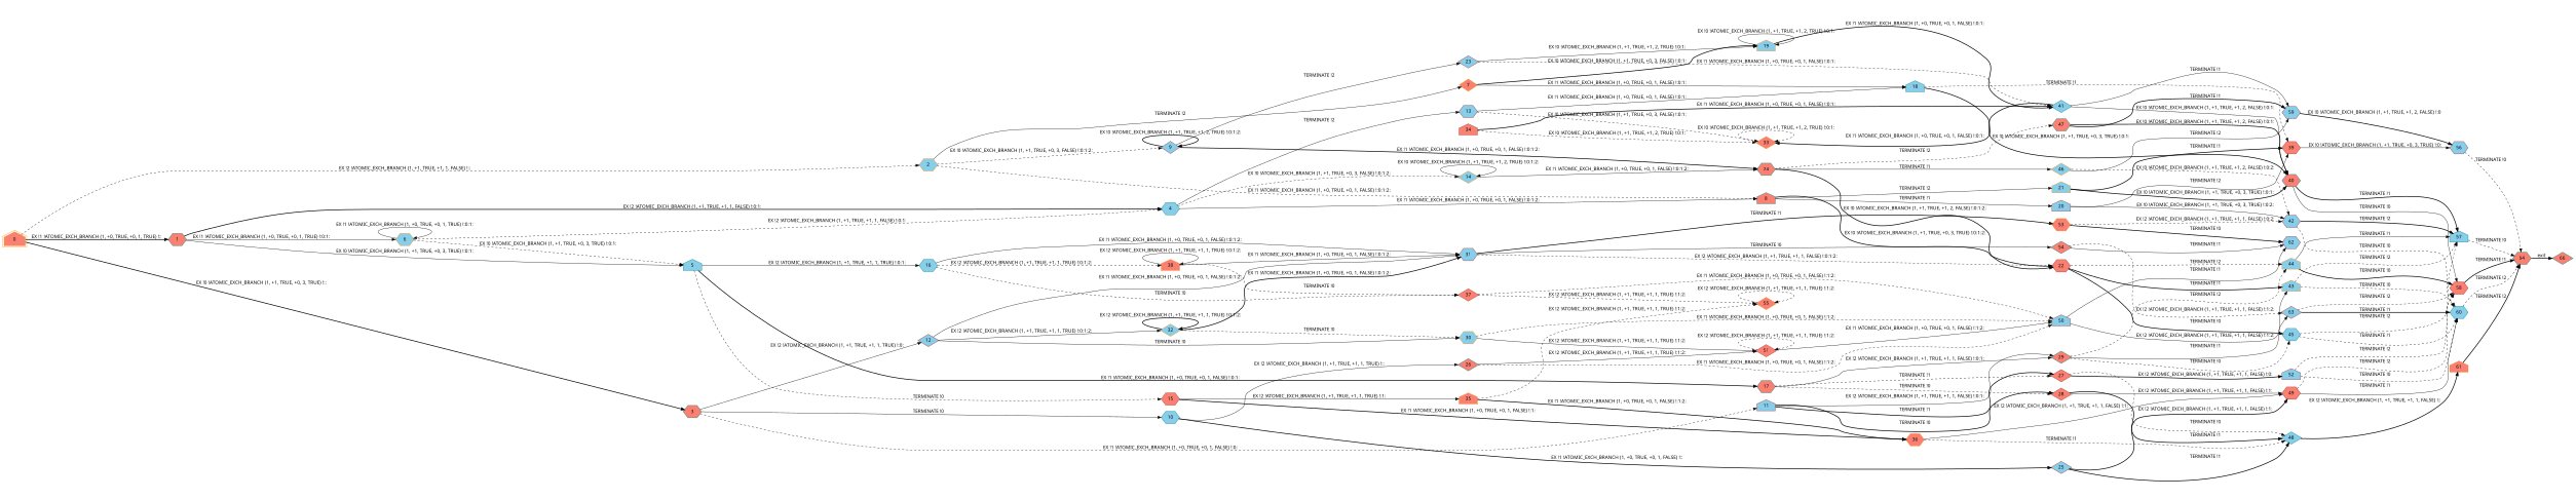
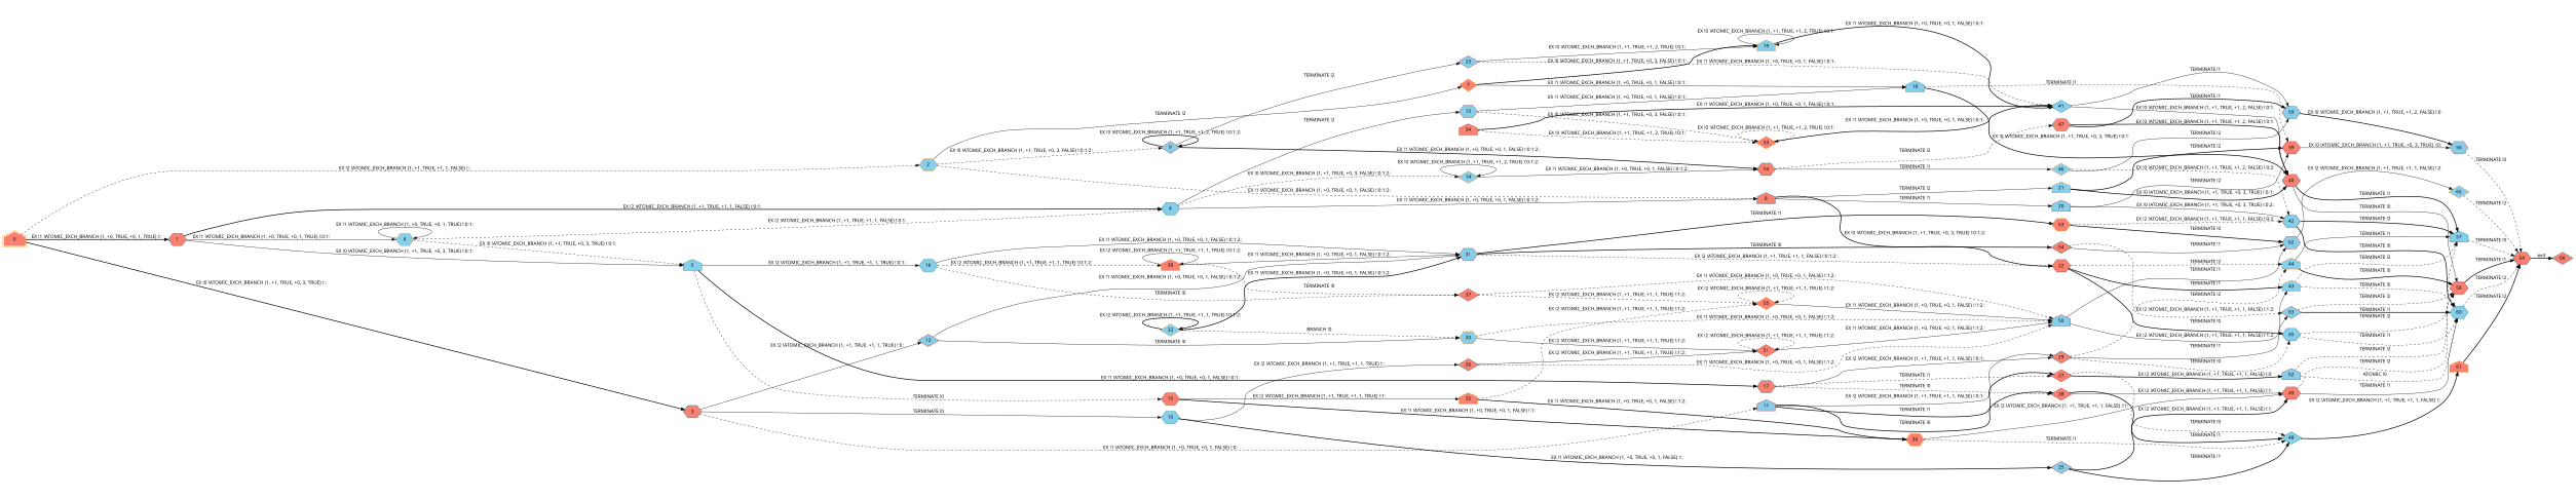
  digraph {
    fontname="Noto Sans"
    rankdir=LR
    node [color=brown fillcolor=skyblue fontname="Noto Sans" shape=hexagon style=filled]
    edge [fontname="Noto Sans" style=solid]
    0 [color=darkorange fillcolor=salmon peripheries=2 shape=house]
    1 [color=teal fillcolor=salmon]
    2 [color=darkorange]
    3 [color=teal fillcolor=salmon]
    4 [color=teal]
    5 [color=teal shape=house]
    6 [color=darkorange]
    7 [color=darkorange fillcolor=salmon shape=diamond]
    8 [color=teal fillcolor=salmon shape=house]
    9 [shape=diamond]
    10 [color=teal]
    11 [shape=house]
    12 [shape=diamond]
    13
    14 [color=darkorange shape=diamond]
    15 [fillcolor=salmon]
    16 [color=teal]
    17 [color=teal fillcolor=salmon]
    18 [color=teal shape=house]
    19 [color=darkorange shape=house]
    20 [shape=house]
    21 [color=darkorange shape=house]
    22 [fillcolor=salmon]
    23 [shape=diamond]
    24 [color=teal fillcolor=salmon]
    25 [shape=diamond]
    26 [color=teal fillcolor=salmon shape=diamond]
    27 [fillcolor=salmon shape=diamond]
    28 [fillcolor=salmon shape=diamond]
    29 [color=teal fillcolor=salmon shape=diamond]
    30 [color=darkorange]
    31
    32 [color=darkorange shape=diamond]
    33 [color=darkorange fillcolor=salmon shape=diamond]
    35 [color=darkorange fillcolor=salmon shape=house]
    36 [color=darkorange fillcolor=salmon]
    37 [fillcolor=salmon shape=diamond]
    38 [color=darkorange fillcolor=salmon shape=house]
    39 [fillcolor=salmon]
    40 [color=teal fillcolor=salmon]
    41 [color=teal shape=diamond]
    42
    43 [color=darkorange shape=house]
    44 [color=darkorange shape=house]
    45 [color=teal]
    46 [color=darkorange shape=diamond]
    47 [color=teal fillcolor=salmon]
    48 [color=teal shape=diamond]
    49 [fillcolor=salmon]
    50 [shape=house]
    51 [fillcolor=salmon shape=diamond]
    52 [shape=house]
    53 [color=darkorange fillcolor=salmon]
    54 [color=teal fillcolor=salmon shape=diamond]
    34 [fillcolor=salmon shape=house]
    55 [color=darkorange fillcolor=salmon shape=diamond]
    56
    57 [color=teal shape=house]
    58 [fillcolor=salmon]
    59
    60 [color=teal]
    61 [color=darkorange fillcolor=salmon shape=house]
    62
    63 [shape=diamond]
    64 [color=teal fillcolor=salmon]
+   65 [color=darkorange shape=diamond]
    66 [color=teal fillcolor=salmon shape=diamond]
    0 -> 1 [label="EX !1 !ATOMIC_EXCH_BRANCH (1, +0, TRUE, +0, 1, TRUE) !::" style=bold]
    0 -> 2 [label="EX !2 !ATOMIC_EXCH_BRANCH (1, +1, TRUE, +1, 1, FALSE) !::" style=dashed]
    0 -> 3 [label="EX !0 !ATOMIC_EXCH_BRANCH (1, +1, TRUE, +0, 3, TRUE) !::" style=bold]
    1 -> 4 [label="EX !2 !ATOMIC_EXCH_BRANCH (1, +1, TRUE, +1, 1, FALSE) !:0:1:" style=bold]
    1 -> 5 [label="EX !0 !ATOMIC_EXCH_BRANCH (1, +1, TRUE, +0, 3, TRUE) !:0:1:"]
    1 -> 6 [label="EX !1 !ATOMIC_EXCH_BRANCH (1, +0, TRUE, +0, 1, TRUE) !:0:1:"]
    2 -> 7 [label="TERMINATE !2"]
    2 -> 8 [label="EX !1 !ATOMIC_EXCH_BRANCH (1, +0, TRUE, +0, 1, FALSE) !:0:1:2:" style=dashed]
    2 -> 9 [label="EX !0 !ATOMIC_EXCH_BRANCH (1, +1, TRUE, +0, 3, FALSE) !:0:1:2:" style=dashed]
    3 -> 10 [label="TERMINATE !0"]
    3 -> 11 [label="EX !1 !ATOMIC_EXCH_BRANCH (1, +0, TRUE, +0, 1, FALSE) !:0:" style=dashed]
    3 -> 12 [label="EX !2 !ATOMIC_EXCH_BRANCH (1, +1, TRUE, +1, 1, TRUE) !:0:"]
    4 -> 8 [label="EX !1 !ATOMIC_EXCH_BRANCH (1, +0, TRUE, +0, 1, FALSE) !:0:1:2:"]
    4 -> 13 [label="TERMINATE !2"]
    4 -> 14 [label="EX !0 !ATOMIC_EXCH_BRANCH (1, +1, TRUE, +0, 3, FALSE) !:0:1:2:" style=dashed]
    5 -> 15 [label="TERMINATE !0" style=dashed]
    5 -> 16 [label="EX !2 !ATOMIC_EXCH_BRANCH (1, +1, TRUE, +1, 1, TRUE) !:0:1:"]
    5 -> 17 [label="EX !1 !ATOMIC_EXCH_BRANCH (1, +0, TRUE, +0, 1, FALSE) !:0:1:" style=bold]
    6 -> 4 [label="EX !2 !ATOMIC_EXCH_BRANCH (1, +1, TRUE, +1, 1, FALSE) !:0:1:" style=dashed]
    6 -> 5 [label="EX !0 !ATOMIC_EXCH_BRANCH (1, +1, TRUE, +0, 3, TRUE) !:0:1:" style=dashed]
    6 -> 6 [label="EX !1 !ATOMIC_EXCH_BRANCH (1, +0, TRUE, +0, 1, TRUE) !:0:1:"]
    7 -> 18 [label="EX !1 !ATOMIC_EXCH_BRANCH (1, +0, TRUE, +0, 1, FALSE) !:0:1:"]
    7 -> 19 [label="EX !0 !ATOMIC_EXCH_BRANCH (1, +1, TRUE, +0, 3, FALSE) !:0:1:" style=bold]
    8 -> 20 [label="TERMINATE !1"]
    8 -> 21 [label="TERMINATE !2"]
    8 -> 22 [label="EX !0 !ATOMIC_EXCH_BRANCH (1, +1, TRUE, +0, 3, TRUE) !:0:1:2:" style=bold]
    9 -> 9 [label="EX !0 !ATOMIC_EXCH_BRANCH (1, +1, TRUE, +1, 2, TRUE) !:0:1:2:" style=bold]
    9 -> 23 [label="TERMINATE !2"]
    9 -> 24 [label="EX !1 !ATOMIC_EXCH_BRANCH (1, +0, TRUE, +0, 1, FALSE) !:0:1:2:" style=bold]
    10 -> 25 [label="EX !1 !ATOMIC_EXCH_BRANCH (1, +0, TRUE, +0, 1, FALSE) !::" style=bold]
    10 -> 26 [label="EX !2 !ATOMIC_EXCH_BRANCH (1, +1, TRUE, +1, 1, TRUE) !::"]
    11 -> 27 [label="TERMINATE !1" style=bold]
    11 -> 28 [label="TERMINATE !0" style=bold]
    11 -> 29 [label="EX !2 !ATOMIC_EXCH_BRANCH (1, +1, TRUE, +1, 1, FALSE) !:0:1:"]
    12 -> 30 [label="TERMINATE !0"]
    12 -> 31 [label="EX !1 !ATOMIC_EXCH_BRANCH (1, +0, TRUE, +0, 1, FALSE) !:0:1:2:"]
-   12 -> 32 [label="EX !2 !ATOMIC_EXCH_BRANCH (1, +1, TRUE, +1, 1, TRUE) !:0:1:2:"]
    13 -> 18 [label="EX !1 !ATOMIC_EXCH_BRANCH (1, +0, TRUE, +0, 1, FALSE) !:0:1:"]
    13 -> 33 [label="EX !0 !ATOMIC_EXCH_BRANCH (1, +1, TRUE, +0, 3, FALSE) !:0:1:" style=dashed]
    14 -> 14 [label="EX !0 !ATOMIC_EXCH_BRANCH (1, +1, TRUE, +1, 2, TRUE) !:0:1:2:"]
    14 -> 24 [label="EX !1 !ATOMIC_EXCH_BRANCH (1, +0, TRUE, +0, 1, FALSE) !:0:1:2:"]
    15 -> 35 [label="EX !2 !ATOMIC_EXCH_BRANCH (1, +1, TRUE, +1, 1, TRUE) !:1:"]
    15 -> 36 [label="EX !1 !ATOMIC_EXCH_BRANCH (1, +0, TRUE, +0, 1, FALSE) !:1:" style=bold]
    16 -> 31 [label="EX !1 !ATOMIC_EXCH_BRANCH (1, +0, TRUE, +0, 1, FALSE) !:0:1:2:"]
    16 -> 37 [label="TERMINATE !0" style=dashed]
    16 -> 38 [label="EX !2 !ATOMIC_EXCH_BRANCH (1, +1, TRUE, +1, 1, TRUE) !:0:1:2:" style=dashed]
    17 -> 27 [label="TERMINATE !1" style=dashed]
    17 -> 28 [label="TERMINATE !0" style=dashed]
    17 -> 29 [label="EX !2 !ATOMIC_EXCH_BRANCH (1, +1, TRUE, +1, 1, FALSE) !:0:1:"]
    18 -> 39 [label="TERMINATE !1" style=dashed]
    18 -> 40 [label="EX !0 !ATOMIC_EXCH_BRANCH (1, +1, TRUE, +0, 3, TRUE) !:0:1:" style=bold]
    19 -> 19 [label="EX !0 !ATOMIC_EXCH_BRANCH (1, +1, TRUE, +1, 2, TRUE) !:0:1:"]
    19 -> 41 [label="EX !1 !ATOMIC_EXCH_BRANCH (1, +0, TRUE, +0, 1, FALSE) !:0:1:" style=bold]
    20 -> 39 [label="TERMINATE !2"]
    20 -> 42 [label="EX !0 !ATOMIC_EXCH_BRANCH (1, +1, TRUE, +0, 3, TRUE) !:0:2:"]
-   21 -> 39 [label="TERMINATE !1" style=bold]
+   21 -> 39 [label="TERMINATE !2" style=bold]
    21 -> 40 [label="EX !0 !ATOMIC_EXCH_BRANCH (1, +1, TRUE, +0, 3, TRUE) !:0:1:" style=bold]
    22 -> 43 [label="TERMINATE !1" style=bold]
    22 -> 44 [label="TERMINATE !2" style=dashed]
    22 -> 45 [label="TERMINATE !0" style=bold]
    23 -> 19 [label="EX !0 !ATOMIC_EXCH_BRANCH (1, +1, TRUE, +1, 2, TRUE) !:0:1:"]
    23 -> 41 [label="EX !1 !ATOMIC_EXCH_BRANCH (1, +0, TRUE, +0, 1, FALSE) !:0:1:" style=dashed]
-   24 -> 22 [label="EX !0 !ATOMIC_EXCH_BRANCH (1, +1, TRUE, +1, 2, FALSE) !:0:1:2:" style=bold]
    24 -> 46 [label="TERMINATE !1"]
    24 -> 47 [label="TERMINATE !2" style=dashed]
    25 -> 48 [label="TERMINATE !1" style=bold]
    25 -> 49 [label="EX !2 !ATOMIC_EXCH_BRANCH (1, +1, TRUE, +1, 1, FALSE) !:1:" style=bold]
    26 -> 50 [label="EX !1 !ATOMIC_EXCH_BRANCH (1, +0, TRUE, +0, 1, FALSE) !:1:2:" style=dashed]
    26 -> 51 [label="EX !2 !ATOMIC_EXCH_BRANCH (1, +1, TRUE, +1, 1, TRUE) !:1:2:"]
    27 -> 48 [label="TERMINATE !0" style=dashed]
    27 -> 52 [label="EX !2 !ATOMIC_EXCH_BRANCH (1, +1, TRUE, +1, 1, FALSE) !:0:" style=bold]
    28 -> 48 [label="TERMINATE !1" style=bold]
    28 -> 49 [label="EX !2 !ATOMIC_EXCH_BRANCH (1, +1, TRUE, +1, 1, FALSE) !:1:"]
    29 -> 43 [label="TERMINATE !1"]
    29 -> 44 [label="TERMINATE !2" style=dashed]
    29 -> 45 [label="TERMINATE !0" style=dashed]
    30 -> 50 [label="EX !1 !ATOMIC_EXCH_BRANCH (1, +0, TRUE, +0, 1, FALSE) !:1:2:" style=dashed]
    30 -> 51 [label="EX !2 !ATOMIC_EXCH_BRANCH (1, +1, TRUE, +1, 1, TRUE) !:1:2:"]
    31 -> 22 [label="EX !2 !ATOMIC_EXCH_BRANCH (1, +1, TRUE, +1, 1, FALSE) !:0:1:2:" style=dashed]
    31 -> 53 [label="TERMINATE !1" style=bold]
-   31 -> 54 [label="TERMINATE !0"]
-   32 -> 30 [label="TERMINATE !0" style=dashed]
+   31 -> 54 [label="TERMINATE !0" style=bold]
+   32 -> 30 [label="BRANCH !0" style=dashed]
    32 -> 31 [label="EX !1 !ATOMIC_EXCH_BRANCH (1, +0, TRUE, +0, 1, FALSE) !:0:1:2:" style=bold]
    32 -> 32 [label="EX !2 !ATOMIC_EXCH_BRANCH (1, +1, TRUE, +1, 1, TRUE) !:0:1:2:" style=bold]
    33 -> 33 [label="EX !0 !ATOMIC_EXCH_BRANCH (1, +1, TRUE, +1, 2, TRUE) !:0:1:" style=dashed]
-   41 -> 33 [label="EX !1 !ATOMIC_EXCH_BRANCH (1, +0, TRUE, +0, 1, FALSE) !:0:1:" style=bold]
+   33 -> 41 [label="EX !1 !ATOMIC_EXCH_BRANCH (1, +0, TRUE, +0, 1, FALSE) !:0:1:" style=bold]
    35 -> 36 [label="EX !1 !ATOMIC_EXCH_BRANCH (1, +0, TRUE, +0, 1, FALSE) !:1:2:" style=bold]
    35 -> 55 [label="EX !2 !ATOMIC_EXCH_BRANCH (1, +1, TRUE, +1, 1, TRUE) !:1:2:" style=dashed]
    36 -> 48 [label="TERMINATE !1" style=dashed]
    36 -> 49 [label="EX !2 !ATOMIC_EXCH_BRANCH (1, +1, TRUE, +1, 1, FALSE) !:1:"]
    37 -> 50 [label="EX !1 !ATOMIC_EXCH_BRANCH (1, +0, TRUE, +0, 1, FALSE) !:1:2:" style=dashed]
    37 -> 55 [label="EX !2 !ATOMIC_EXCH_BRANCH (1, +1, TRUE, +1, 1, TRUE) !:1:2:" style=dashed]
    38 -> 31 [label="EX !1 !ATOMIC_EXCH_BRANCH (1, +0, TRUE, +0, 1, FALSE) !:0:1:2:"]
    38 -> 37 [label="TERMINATE !0" style=dashed]
    38 -> 38 [label="EX !2 !ATOMIC_EXCH_BRANCH (1, +1, TRUE, +1, 1, TRUE) !:0:1:2:"]
    39 -> 56 [label="EX !0 !ATOMIC_EXCH_BRANCH (1, +1, TRUE, +0, 3, TRUE) !:0:"]
    40 -> 57 [label="TERMINATE !1" style=bold]
    40 -> 58 [label="TERMINATE !0"]
    41 -> 40 [label="EX !0 !ATOMIC_EXCH_BRANCH (1, +1, TRUE, +1, 2, FALSE) !:0:1:"]
    41 -> 59 [label="TERMINATE !1"]
    42 -> 57 [label="TERMINATE !2" style=bold]
-   42 -> 60 [label="TERMINATE !0" style=dashed]
+   42 -> 60 [label="TERMINATE !0" style=bold]
    43 -> 57 [label="TERMINATE !2" style=dashed]
    43 -> 60 [label="TERMINATE !0" style=dashed]
    44 -> 57 [label="TERMINATE !1"]
    44 -> 58 [label="TERMINATE !0" style=bold]
    45 -> 58 [label="TERMINATE !2" style=dashed]
    45 -> 60 [label="TERMINATE !1" style=dashed]
    46 -> 42 [label="EX !0 !ATOMIC_EXCH_BRANCH (1, +1, TRUE, +1, 2, FALSE) !:0:2:" style=dashed]
    46 -> 59 [label="TERMINATE !2"]
    47 -> 40 [label="EX !0 !ATOMIC_EXCH_BRANCH (1, +1, TRUE, +1, 2, FALSE) !:0:1:" style=bold]
    47 -> 59 [label="TERMINATE !1" style=bold]
    48 -> 61 [label="EX !2 !ATOMIC_EXCH_BRANCH (1, +1, TRUE, +1, 1, FALSE) !::" style=bold]
    49 -> 58 [label="TERMINATE !2" style=dashed]
    49 -> 60 [label="TERMINATE !1"]
    50 -> 62 [label="TERMINATE !1"]
    50 -> 63 [label="EX !2 !ATOMIC_EXCH_BRANCH (1, +1, TRUE, +1, 1, FALSE) !:1:2:"]
    51 -> 50 [label="EX !1 !ATOMIC_EXCH_BRANCH (1, +0, TRUE, +0, 1, FALSE) !:1:2:"]
    51 -> 51 [label="EX !2 !ATOMIC_EXCH_BRANCH (1, +1, TRUE, +1, 1, TRUE) !:1:2:" style=dashed]
    52 -> 57 [label="TERMINATE !2" style=dashed]
-   52 -> 60 [label="TERMINATE !0" style=dashed]
+   52 -> 60 [label="ATOMIC !0" style=dashed]
    53 -> 42 [label="EX !2 !ATOMIC_EXCH_BRANCH (1, +1, TRUE, +1, 1, FALSE) !:0:2:" style=dashed]
    53 -> 62 [label="TERMINATE !0" style=bold]
    54 -> 62 [label="TERMINATE !1"]
    54 -> 63 [label="EX !2 !ATOMIC_EXCH_BRANCH (1, +1, TRUE, +1, 1, FALSE) !:1:2:" style=dashed]
    34 -> 33 [label="EX !0 !ATOMIC_EXCH_BRANCH (1, +1, TRUE, +1, 2, TRUE) !:0:1:" style=dashed]
    34 -> 41 [label="EX !1 !ATOMIC_EXCH_BRANCH (1, +0, TRUE, +0, 1, FALSE) !:0:1:" style=bold]
+   55 -> 50 [label="EX !1 !ATOMIC_EXCH_BRANCH (1, +0, TRUE, +0, 1, FALSE) !:1:2:"]
    55 -> 55 [label="EX !2 !ATOMIC_EXCH_BRANCH (1, +1, TRUE, +1, 1, TRUE) !:1:2:" style=dashed]
    56 -> 64 [label="TERMINATE !0" style=dashed]
    57 -> 64 [label="TERMINATE !0" style=dashed]
    58 -> 64 [label="TERMINATE !1" style=bold]
    59 -> 56 [label="EX !0 !ATOMIC_EXCH_BRANCH (1, +1, TRUE, +1, 2, FALSE) !:0:" style=bold]
    60 -> 64 [label="TERMINATE !2" style=dashed]
    61 -> 64 [label="TERMINATE !2" style=bold]
+   62 -> 65 [label="EX !2 !ATOMIC_EXCH_BRANCH (1, +1, TRUE, +1, 1, FALSE) !:2:"]
    63 -> 58 [label="TERMINATE !2" style=dashed]
    63 -> 60 [label="TERMINATE !1" style=bold]
    64 -> 66 [label=exit style=bold]
+   65 -> 64 [label="TERMINATE !2" style=dashed]
  }
